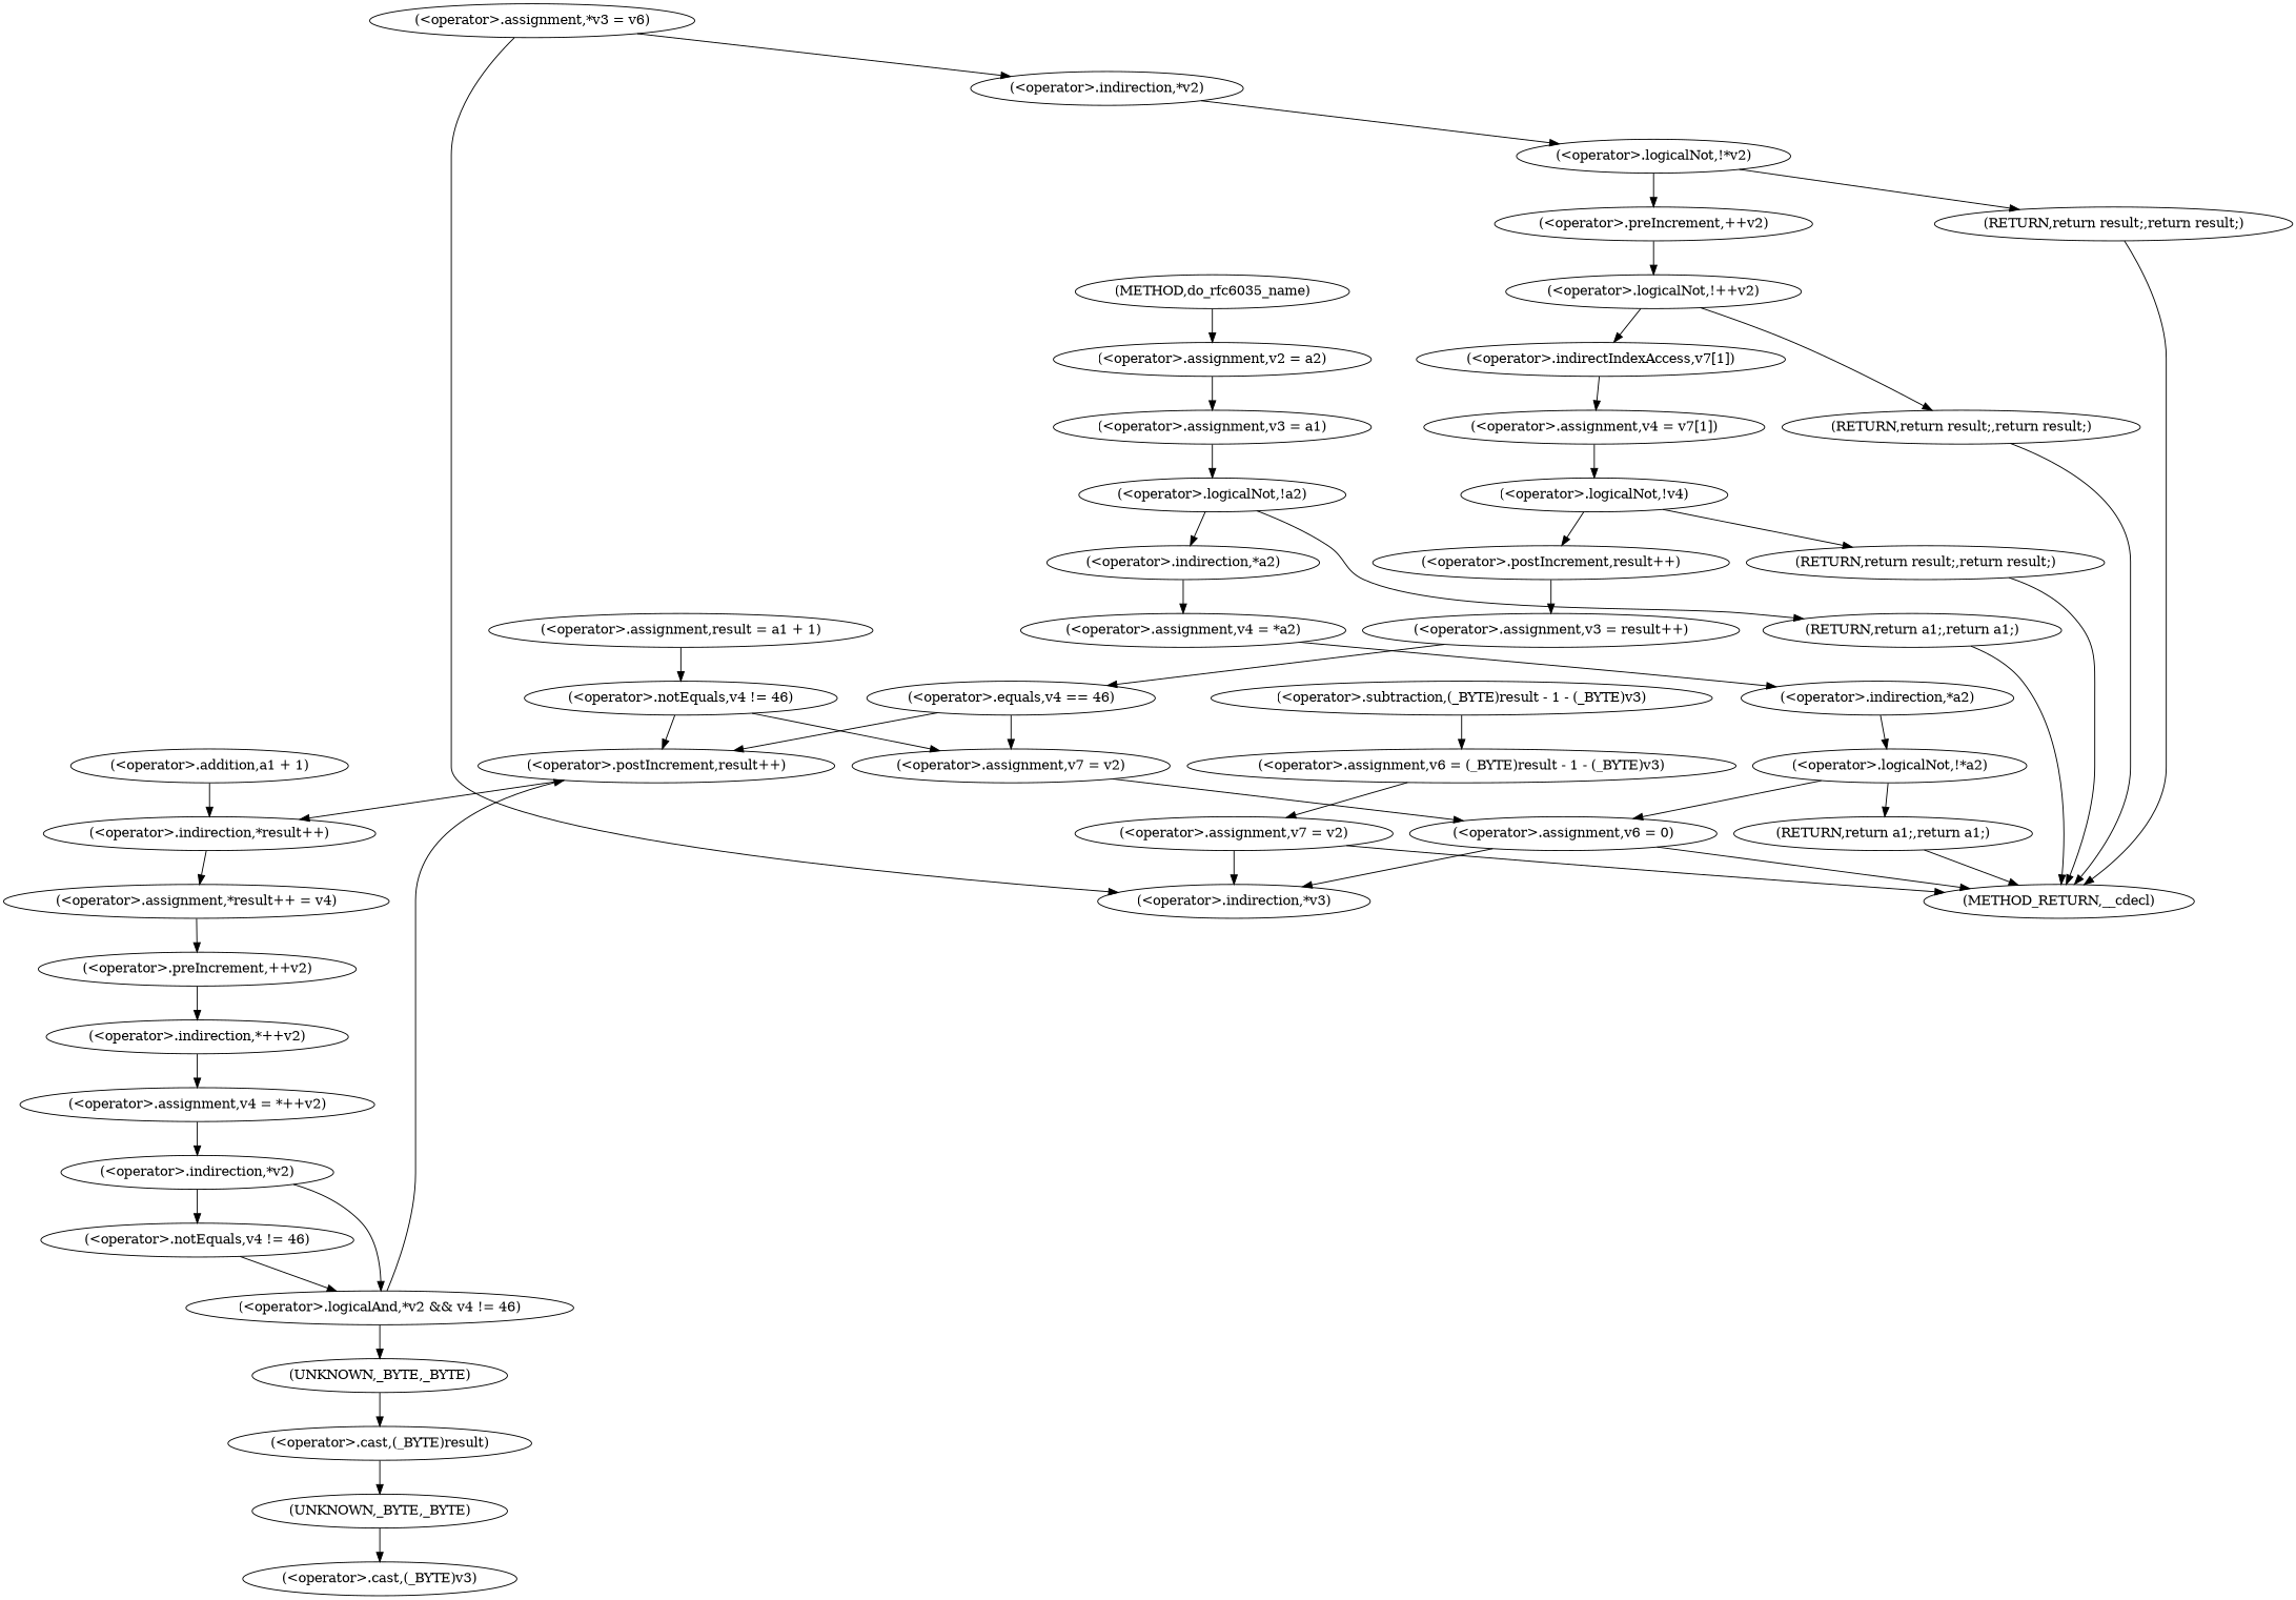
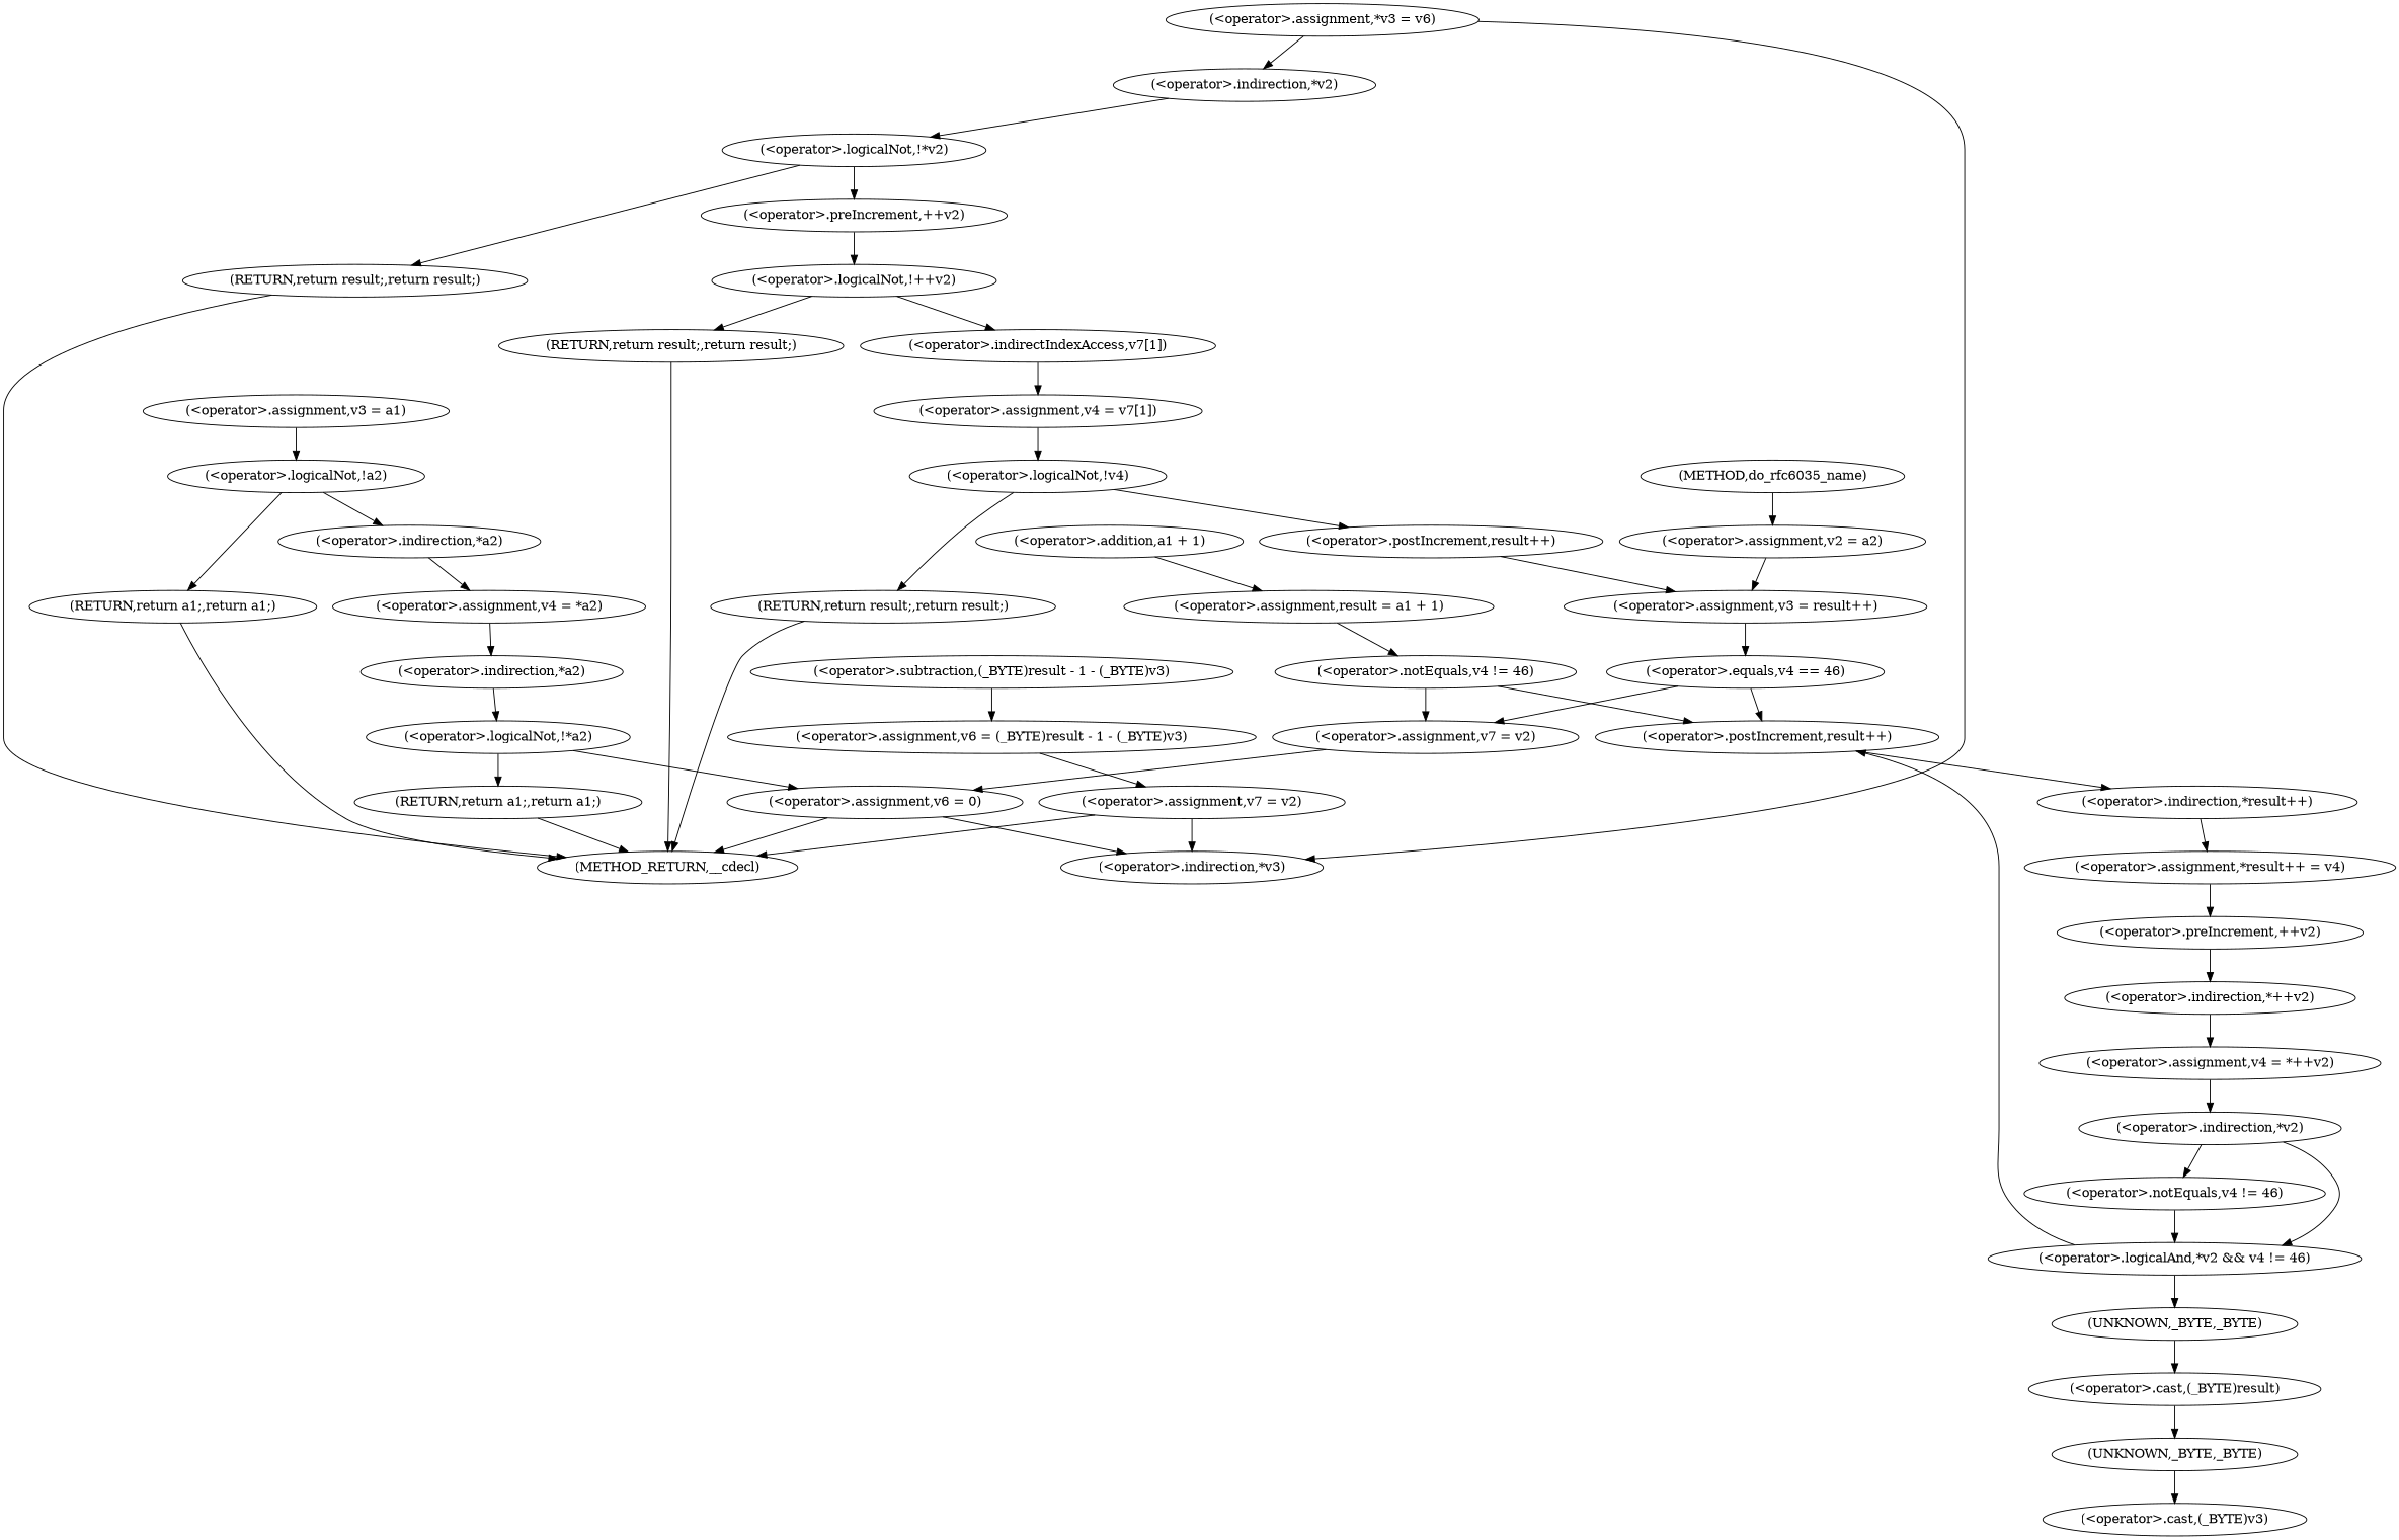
  digraph {
    n1 [label="(<operator>.assignment,v2 = a2)"]
    n2 [label="(<operator>.assignment,v3 = a1)"]
    n3 [label="(<operator>.logicalNot,!a2)"]
    n4 [label="(RETURN,return a1;,return a1;)"]
    n5 [label="(<operator>.indirection,*a2)"]
    n6 [label="(METHOD_RETURN,__cdecl)"]
    n7 [label="(<operator>.assignment,v4 = *a2)"]
    n8 [label="(<operator>.indirection,*a2)"]
    n9 [label="(<operator>.logicalNot,!*a2)"]
    n10 [label="(RETURN,return a1;,return a1;)"]
    n11 [label="(<operator>.assignment,v6 = 0)"]
    n12 [label="(<operator>.addition,a1 + 1)"]
    n13 [label="(<operator>.assignment,result = a1 + 1)"]
    n14 [label="(<operator>.notEquals,v4 != 46)"]
    n15 [label="(<operator>.assignment,v7 = v2)"]
    n16 [label="(<operator>.postIncrement,result++)"]
    n17 [label="(<operator>.indirection,*result++)"]
    n18 [label="(<operator>.indirection,*v3)"]
    n19 [label="(<operator>.assignment,*v3 = v6)"]
    n20 [label="(<operator>.indirection,*v2)"]
    n21 [label="(<operator>.logicalNot,!*v2)"]
    n22 [label="(RETURN,return result;,return result;)"]
    n23 [label="(<operator>.preIncrement,++v2)"]
    n24 [label="(<operator>.logicalNot,!++v2)"]
    n25 [label="(RETURN,return result;,return result;)"]
    n26 [label="(<operator>.indirectIndexAccess,v7[1])"]
    n27 [label="(<operator>.assignment,v4 = v7[1])"]
    n28 [label="(<operator>.logicalNot,!v4)"]
    n29 [label="(RETURN,return result;,return result;)"]
    n30 [label="(<operator>.postIncrement,result++)"]
    n31 [label="(<operator>.assignment,v3 = result++)"]
    n32 [label="(<operator>.equals,v4 == 46)"]
    n33 [label="(<operator>.assignment,*result++ = v4)"]
    n34 [label="(<operator>.preIncrement,++v2)"]
    n35 [label="(<operator>.indirection,*++v2)"]
    n36 [label="(<operator>.assignment,v4 = *++v2)"]
    n37 [label="(<operator>.indirection,*v2)"]
    n38 [label="(<operator>.logicalAnd,*v2 && v4 != 46)"]
    n39 [label="(<operator>.notEquals,v4 != 46)"]
    n40 [label="(UNKNOWN,_BYTE,_BYTE)"]
    n41 [label="(<operator>.cast,(_BYTE)result)"]
    n42 [label="(<operator>.assignment,v6 = (_BYTE)result - 1 - (_BYTE)v3)"]
    n43 [label="(<operator>.assignment,v7 = v2)"]
    n44 [label="(<operator>.subtraction,(_BYTE)result - 1 - (_BYTE)v3)"]
    n45 [label="(UNKNOWN,_BYTE,_BYTE)"]
    n46 [label="(<operator>.cast,(_BYTE)v3)"]
    n47 [label="(METHOD,do_rfc6035_name)"]
-   n1 -> n2
+   n1 -> n31
    n2 -> n3
    n3 -> n4
    n3 -> n5
    n4 -> n6
    n5 -> n7
    n7 -> n8
    n8 -> n9
    n9 -> n10
    n9 -> n11
    n10 -> n6
    n11 -> n6
    n11 -> n18
-   n12 -> n17
+   n12 -> n13
    n13 -> n14
    n14 -> n15
    n14 -> n16
    n15 -> n11
    n16 -> n17
    n17 -> n33
    n19 -> n18
    n19 -> n20
    n20 -> n21
    n21 -> n22
    n21 -> n23
    n22 -> n6
    n23 -> n24
    n24 -> n25
    n24 -> n26
    n25 -> n6
    n26 -> n27
    n27 -> n28
    n28 -> n29
    n28 -> n30
    n29 -> n6
    n30 -> n31
    n31 -> n32
    n32 -> n15
    n32 -> n16
    n33 -> n34
    n34 -> n35
    n35 -> n36
    n36 -> n37
    n37 -> n38
    n37 -> n39
    n38 -> n16
    n38 -> n40
    n39 -> n38
    n40 -> n41
    n41 -> n45
    n42 -> n43
    n43 -> n6
    n43 -> n18
    n44 -> n42
    n45 -> n46
    n47 -> n1
  }
